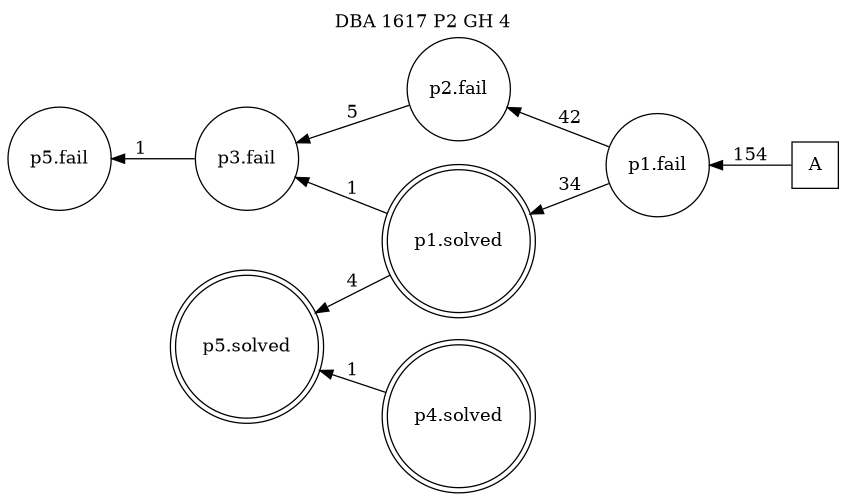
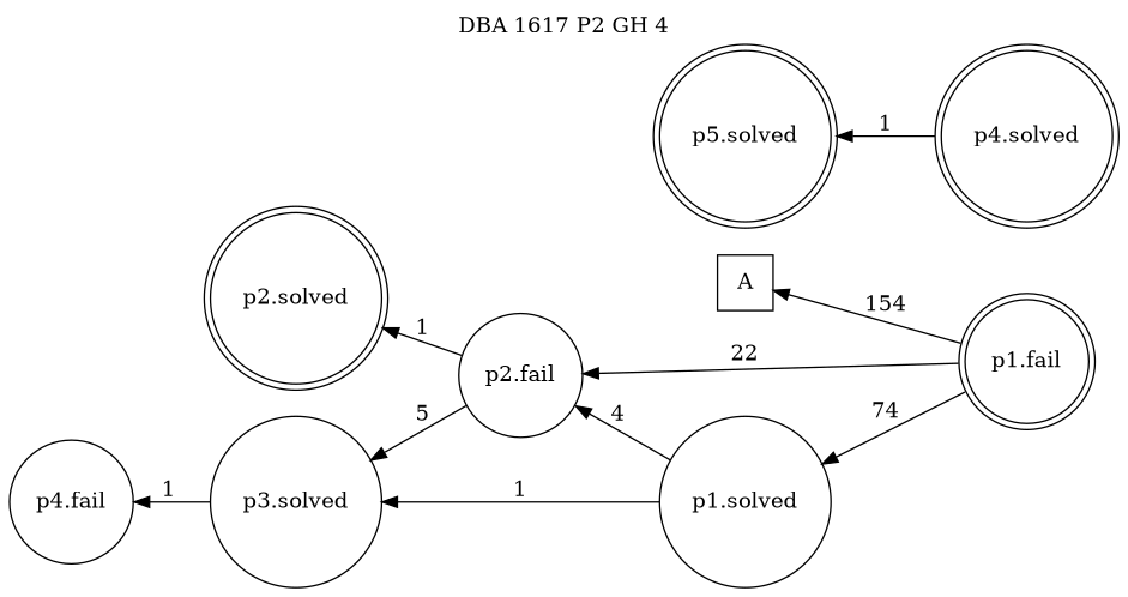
  digraph {
    label=" DBA 1617 P2 GH 4 "
    labelloc=tl
    rankdir=RL
    node [shape=circle]
    n1 [label=A shape=square]
-   n2 [label="p1.fail"]
+   n2 [label="p1.fail" shape=doublecircle]
    n3 [label="p2.fail"]
-   n4 [label="p1.solved" shape=doublecircle]
-   n5 [label="p3.fail"]
-   n7 [label="p5.fail"]
+   n4 [label="p1.solved"]
+   n5 [label="p3.solved"]
+   n6 [label="p2.solved" shape=doublecircle]
+   n7 [label="p4.fail"]
    n8 [label="p4.solved" shape=doublecircle]
    n9 [label="p5.solved" shape=doublecircle]
-   n1 -> n2 [label=154]
-   n2 -> n3 [label=42]
-   n2 -> n4 [label=34]
+   n2 -> n1 [label=154]
+   n2 -> n3 [label=22]
+   n2 -> n4 [label=74]
    n3 -> n5 [label=5]
-   n4 -> n9 [label=4]
+   n3 -> n6 [label=1]
+   n4 -> n3 [label=4]
    n4 -> n5 [label=1]
    n5 -> n7 [label=1]
    n8 -> n9 [label=1]
  }
